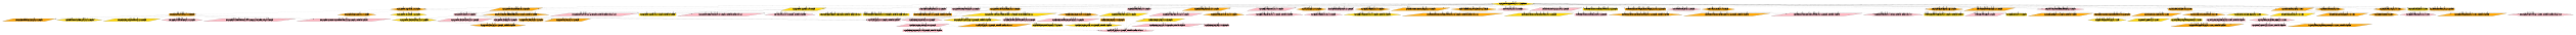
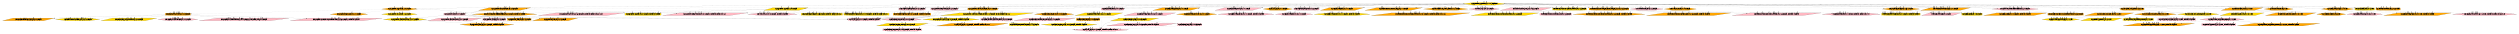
  digraph {
    node [fillcolor=orange shape=hexagon style=filled]
    edge [style=dotted]
    "org.cryptomator:cryptomator:jar:1.17.0-SNAPSHOT" [fillcolor=gold]
    "org.cryptomator:cryptolib:jar:2.2.1:compile"
    "org.cryptomator:cryptofs:jar:2.9.0:compile" [fillcolor=gold shape=parallelogram]
    "org.cryptomator:fuse-nio-adapter:jar:5.0.5:compile" [shape=parallelogram]
    "org.cryptomator:webdav-nio-adapter:jar:2.0.10:compile" [shape=cylinder]
    "org.cryptomator:integrations-api:jar:1.6.0:compile" [fillcolor=lightpink shape=cylinder]
    "org.openjfx:javafx-base:jar:24.0.1:compile" [fillcolor=lightpink shape=cylinder]
    "org.openjfx:javafx-graphics:jar:24.0.1:compile" [shape=parallelogram]
    "org.openjfx:javafx-controls:jar:24.0.1:compile" [fillcolor=lightpink shape=parallelogram]
-   "org.openjfx:javafx-fxml:jar:24.0.1:compile"
+   "org.openjfx:javafx-fxml:jar:24.0.1:compile" [shape=parallelogram]
    "org.slf4j:slf4j-api:jar:2.0.17:compile"
    "ch.qos.logback:logback-core:jar:1.5.18:compile" [fillcolor=lightpink shape=cylinder]
    "ch.qos.logback:logback-classic:jar:1.5.18:compile" [fillcolor=lightpink shape=cylinder]
    "org.apache.commons:commons-lang3:jar:3.17.0:compile" [shape=parallelogram]
    "io.github.coffeelibs:tiny-oauth2-client:jar:0.8.1:compile"
    "com.auth0:java-jwt:jar:4.5.0:compile" [fillcolor=lightpink]
    "com.nimbusds:nimbus-jose-jwt:jar:9.37.3:compile" [fillcolor=lightpink shape=parallelogram]
    "com.fasterxml.jackson.core:jackson-databind:jar:2.18.3:compile" [fillcolor=gold shape=cylinder]
    "com.fasterxml.jackson.datatype:jackson-datatype-jsr310:jar:2.18.3:compile" [shape=cylinder]
    "com.tobiasdiez:easybind:jar:2.2:compile" [fillcolor=lightpink]
    "com.nulab-inc:zxcvbn:jar:1.9.0:compile"
    "com.google.dagger:dagger:jar:2.56.1:compile"
    "jakarta.inject:jakarta.inject-api:jar:2.0.1:compile" [shape=parallelogram]
    "com.github.ben-manes.caffeine:caffeine:jar:3.2.0:compile" [fillcolor=lightpink]
    "org.junit.jupiter:junit-jupiter:jar:5.12.2:test" [shape=cylinder]
    "org.mockito:mockito-core:jar:5.17.0:test" [shape=parallelogram]
    "org.hamcrest:hamcrest:jar:3.0:test"
    "org.openjfx:javafx-swing:jar:24.0.1:test"
    "com.google.jimfs:jimfs:jar:1.3.0:test" [fillcolor=gold shape=cylinder]
    "org.jetbrains:annotations:jar:26.0.2:provided" [shape=cylinder]
    "org.cryptomator:siv-mode:jar:1.6.1:compile" [fillcolor=gold]
    "com.google.code.gson:gson:jar:2.12.1:compile"
    "com.google.guava:guava:jar:33.4.0-jre:compile" [shape=cylinder]
    "(org.slf4j:slf4j-api:jar:2.0.17:compile - omitted for duplicate)" [fillcolor=lightpink shape=cylinder]
    "(org.cryptomator:cryptolib:jar:2.2.1:compile - omitted for duplicate)" [fillcolor=gold shape=cylinder]
    "(com.auth0:java-jwt:jar:4.5.0:compile - omitted for duplicate)" [fillcolor=lightpink]
    "(com.google.dagger:dagger:jar:2.55:compile - omitted for conflict with 2.56.1)" [fillcolor=gold shape=cylinder]
    "(jakarta.inject:jakarta.inject-api:jar:2.0.1.MR:compile - omitted for conflict with 2.0.1)" [fillcolor=gold shape=cylinder]
    "(com.google.guava:guava:jar:33.4.8-jre:compile - omitted for conflict with 33.4.0-jre)" [fillcolor=lightpink shape=parallelogram]
    "(com.github.ben-manes.caffeine:caffeine:jar:3.2.0:compile - omitted for duplicate)"
    "org.cryptomator:jfuse:jar:0.7.3:compile" [fillcolor=lightpink shape=cylinder]
    "(org.cryptomator:integrations-api:jar:1.5.1:compile - omitted for conflict with 1.6.0)" [fillcolor=lightpink shape=parallelogram]
    "org.cryptomator:webdav-nio-adapter-servlet:jar:1.2.9:compile (version managed from 1.2.8)" [fillcolor=gold shape=parallelogram]
    "org.eclipse.jetty:jetty-server:jar:10.0.25:compile"
    "org.eclipse.jetty:jetty-servlet:jar:10.0.25:compile" [fillcolor=lightpink]
    "org.openjfx:javafx-base:jar:win:24.0.1:compile" [fillcolor=gold shape=parallelogram]
    "org.openjfx:javafx-graphics:jar:win:24.0.1:compile" [fillcolor=lightpink shape=parallelogram]
    "org.openjfx:javafx-controls:jar:win:24.0.1:compile"
    "(org.openjfx:javafx-graphics:jar:24.0.1:compile - omitted for duplicate)" [fillcolor=lightpink]
    "org.openjfx:javafx-fxml:jar:win:24.0.1:compile" [fillcolor=lightpink]
    "(org.openjfx:javafx-controls:jar:24.0.1:compile - omitted for duplicate)" [fillcolor=gold]
    "(ch.qos.logback:logback-core:jar:1.5.18:compile - omitted for duplicate)" [shape=cylinder]
    "(com.fasterxml.jackson.core:jackson-databind:jar:2.15.4:compile - omitted for conflict with 2.18.3)" [shape=parallelogram]
    "com.fasterxml.jackson.core:jackson-annotations:jar:2.18.3:compile" [fillcolor=gold shape=parallelogram]
    "com.fasterxml.jackson.core:jackson-core:jar:2.18.3:compile" [fillcolor=lightpink shape=cylinder]
    "(com.fasterxml.jackson.core:jackson-annotations:jar:2.18.3:compile - omitted for duplicate)"
    "(com.fasterxml.jackson.core:jackson-core:jar:2.18.3:compile - omitted for duplicate)" [shape=parallelogram]
    "(com.fasterxml.jackson.core:jackson-databind:jar:2.18.3:compile - omitted for duplicate)" [fillcolor=lightpink shape=parallelogram]
    "(org.openjfx:javafx-base:jar:14:runtime - omitted for conflict with 24.0.1)" [fillcolor=lightpink]
    "(jakarta.inject:jakarta.inject-api:jar:2.0.1:compile - omitted for duplicate)" [fillcolor=gold shape=cylinder]
    "javax.inject:javax.inject:jar:1:compile" [fillcolor=lightpink shape=parallelogram]
-   "org.jspecify:jspecify:jar:1.0.0:compile" [fillcolor=gold shape=cylinder label="org.jspecify:version:jar:1.0.0:compile"]
+   "org.jspecify:jspecify:jar:1.0.0:compile" [fillcolor=gold shape=cylinder]
    "(org.jspecify:jspecify:jar:1.0.0:compile - omitted for duplicate)" [shape=parallelogram]
    "com.google.errorprone:error_prone_annotations:jar:2.36.0:compile" [shape=cylinder]
    "org.junit.jupiter:junit-jupiter-api:jar:5.12.2:test" [shape=parallelogram]
    "org.junit.jupiter:junit-jupiter-params:jar:5.12.2:test"
    "org.junit.jupiter:junit-jupiter-engine:jar:5.12.2:test" [fillcolor=gold]
    "net.bytebuddy:byte-buddy:jar:1.15.11:test" [fillcolor=gold shape=parallelogram]
    "net.bytebuddy:byte-buddy-agent:jar:1.15.11:test" [shape=parallelogram]
    "org.objenesis:objenesis:jar:3.3:test"
    "org.openjfx:javafx-swing:jar:win:24.0.1:test" [fillcolor=lightpink]
    "(org.openjfx:javafx-graphics:jar:24.0.1:test - omitted for duplicate)" [shape=parallelogram]
    "(com.google.guava:guava:jar:32.1.1-jre:test - omitted for conflict with 33.4.0-jre)" [fillcolor=lightpink]
    "(com.google.errorprone:error_prone_annotations:jar:2.36.0:compile - omitted for duplicate)" [fillcolor=lightpink shape=parallelogram]
    "com.google.guava:failureaccess:jar:1.0.2:compile" [fillcolor=lightpink]
    "com.google.guava:listenablefuture:jar:9999.0-empty-to-avoid-conflict-with-guava:compile" [fillcolor=lightpink shape=parallelogram]
    "com.google.code.findbugs:jsr305:jar:3.0.2:compile" [shape=parallelogram]
    "org.checkerframework:checker-qual:jar:3.43.0:compile" [fillcolor=gold]
    "com.google.j2objc:j2objc-annotations:jar:3.0.0:compile" [fillcolor=gold shape=parallelogram]
    "org.cryptomator:jfuse-api:jar:0.7.3:compile" [fillcolor=lightpink shape=cylinder]
    "org.cryptomator:jfuse-linux-aarch64:jar:0.7.3:compile" [fillcolor=gold]
    "org.cryptomator:jfuse-linux-amd64:jar:0.7.3:compile" [fillcolor=lightpink shape=parallelogram]
    "org.cryptomator:jfuse-mac:jar:0.7.3:compile" [shape=cylinder]
    "org.cryptomator:jfuse-win:jar:0.7.3:compile" [shape=parallelogram]
    "org.apache.jackrabbit:jackrabbit-webdav:jar:2.22.0:compile" [fillcolor=lightpink shape=cylinder]
    "(com.google.guava:guava:jar:33.4.0-jre:compile - omitted for duplicate)" [fillcolor=gold]
    "org.eclipse.jetty:jetty-http:jar:10.0.25:compile" [fillcolor=gold shape=parallelogram]
    "org.eclipse.jetty:jetty-io:jar:10.0.25:compile" [shape=cylinder]
    "org.eclipse.jetty.toolchain:jetty-servlet-api:jar:4.0.6:compile" [fillcolor=lightpink shape=parallelogram]
    "(org.slf4j:slf4j-api:jar:2.0.13:compile - omitted for conflict with 2.0.17)" [fillcolor=lightpink]
-   "org.eclipse.jetty:jetty-security:jar:10.0.25:compile" [fillcolor=lightpink shape=parallelogram]
+   "org.eclipse.jetty:jetty-security:jar:10.0.25:compile" [fillcolor=gold shape=parallelogram]
    "org.opentest4j:opentest4j:jar:1.3.0:test" [fillcolor=gold shape=parallelogram]
    "org.junit.platform:junit-platform-commons:jar:1.12.2:test" [fillcolor=gold shape=cylinder]
    "org.apiguardian:apiguardian-api:jar:1.1.2:test" [fillcolor=gold]
    "(org.apiguardian:apiguardian-api:jar:1.1.2:test - omitted for duplicate)" [shape=parallelogram]
    "(org.junit.jupiter:junit-jupiter-api:jar:5.12.2:test - omitted for duplicate)" [fillcolor=lightpink shape=cylinder]
    "org.junit.platform:junit-platform-engine:jar:1.12.2:test" [fillcolor=lightpink]
    "(org.cryptomator:jfuse-api:jar:0.7.3:compile - omitted for duplicate)"
    "(org.slf4j:slf4j-api:jar:1.7.36:compile - omitted for conflict with 2.0.17)" [shape=parallelogram]
    "org.apache.httpcomponents:httpcore:jar:4.4.16:compile" [fillcolor=gold shape=cylinder]
    "(org.eclipse.jetty:jetty-io:jar:10.0.25:compile - omitted for duplicate)" [fillcolor=lightpink shape=parallelogram]
    "org.eclipse.jetty:jetty-util:jar:10.0.25:compile" [fillcolor=lightpink shape=cylinder]
    "(org.eclipse.jetty:jetty-util:jar:10.0.25:compile - omitted for duplicate)" [fillcolor=gold]
    "(org.eclipse.jetty:jetty-server:jar:10.0.25:compile - omitted for duplicate)" [fillcolor=lightpink shape=cylinder]
    "(org.opentest4j:opentest4j:jar:1.3.0:test - omitted for duplicate)" [fillcolor=lightpink shape=cylinder]
    "(org.junit.platform:junit-platform-commons:jar:1.12.2:test - omitted for duplicate)" [shape=parallelogram]
    "org.cryptomator:cryptomator:jar:1.17.0-SNAPSHOT" -> "org.cryptomator:cryptolib:jar:2.2.1:compile" [style=dashed]
    "org.cryptomator:cryptomator:jar:1.17.0-SNAPSHOT" -> "org.cryptomator:cryptofs:jar:2.9.0:compile" [style=dashed]
    "org.cryptomator:cryptomator:jar:1.17.0-SNAPSHOT" -> "org.cryptomator:fuse-nio-adapter:jar:5.0.5:compile"
    "org.cryptomator:cryptomator:jar:1.17.0-SNAPSHOT" -> "org.cryptomator:webdav-nio-adapter:jar:2.0.10:compile" [style=dashed]
    "org.cryptomator:cryptomator:jar:1.17.0-SNAPSHOT" -> "org.cryptomator:integrations-api:jar:1.6.0:compile"
    "org.cryptomator:cryptomator:jar:1.17.0-SNAPSHOT" -> "org.openjfx:javafx-base:jar:24.0.1:compile" [style=dashed]
    "org.cryptomator:cryptomator:jar:1.17.0-SNAPSHOT" -> "org.openjfx:javafx-graphics:jar:24.0.1:compile"
    "org.cryptomator:cryptomator:jar:1.17.0-SNAPSHOT" -> "org.openjfx:javafx-controls:jar:24.0.1:compile"
    "org.cryptomator:cryptomator:jar:1.17.0-SNAPSHOT" -> "org.openjfx:javafx-fxml:jar:24.0.1:compile" [style=dashed]
    "org.cryptomator:cryptomator:jar:1.17.0-SNAPSHOT" -> "org.slf4j:slf4j-api:jar:2.0.17:compile" [style=dashed]
    "org.cryptomator:cryptomator:jar:1.17.0-SNAPSHOT" -> "ch.qos.logback:logback-core:jar:1.5.18:compile"
    "org.cryptomator:cryptomator:jar:1.17.0-SNAPSHOT" -> "ch.qos.logback:logback-classic:jar:1.5.18:compile"
    "org.cryptomator:cryptomator:jar:1.17.0-SNAPSHOT" -> "org.apache.commons:commons-lang3:jar:3.17.0:compile" [style=dashed]
    "org.cryptomator:cryptomator:jar:1.17.0-SNAPSHOT" -> "io.github.coffeelibs:tiny-oauth2-client:jar:0.8.1:compile" [style=dashed]
    "org.cryptomator:cryptomator:jar:1.17.0-SNAPSHOT" -> "com.auth0:java-jwt:jar:4.5.0:compile"
    "org.cryptomator:cryptomator:jar:1.17.0-SNAPSHOT" -> "com.nimbusds:nimbus-jose-jwt:jar:9.37.3:compile"
    "org.cryptomator:cryptomator:jar:1.17.0-SNAPSHOT" -> "com.fasterxml.jackson.core:jackson-databind:jar:2.18.3:compile" [style=dashed]
    "org.cryptomator:cryptomator:jar:1.17.0-SNAPSHOT" -> "com.fasterxml.jackson.datatype:jackson-datatype-jsr310:jar:2.18.3:compile"
    "org.cryptomator:cryptomator:jar:1.17.0-SNAPSHOT" -> "com.tobiasdiez:easybind:jar:2.2:compile" [style=dashed]
    "org.cryptomator:cryptomator:jar:1.17.0-SNAPSHOT" -> "com.nulab-inc:zxcvbn:jar:1.9.0:compile"
    "org.cryptomator:cryptomator:jar:1.17.0-SNAPSHOT" -> "com.google.dagger:dagger:jar:2.56.1:compile"
    "org.cryptomator:cryptomator:jar:1.17.0-SNAPSHOT" -> "jakarta.inject:jakarta.inject-api:jar:2.0.1:compile" [style=dashed]
    "org.cryptomator:cryptomator:jar:1.17.0-SNAPSHOT" -> "com.github.ben-manes.caffeine:caffeine:jar:3.2.0:compile" [style=dashed]
    "org.cryptomator:cryptomator:jar:1.17.0-SNAPSHOT" -> "org.junit.jupiter:junit-jupiter:jar:5.12.2:test"
    "org.cryptomator:cryptomator:jar:1.17.0-SNAPSHOT" -> "org.mockito:mockito-core:jar:5.17.0:test" [style=dashed]
    "org.cryptomator:cryptomator:jar:1.17.0-SNAPSHOT" -> "org.hamcrest:hamcrest:jar:3.0:test" [style=dashed]
    "org.cryptomator:cryptomator:jar:1.17.0-SNAPSHOT" -> "org.openjfx:javafx-swing:jar:24.0.1:test" [style=dashed]
    "org.cryptomator:cryptomator:jar:1.17.0-SNAPSHOT" -> "com.google.jimfs:jimfs:jar:1.3.0:test"
    "org.cryptomator:cryptomator:jar:1.17.0-SNAPSHOT" -> "org.jetbrains:annotations:jar:26.0.2:provided" [style=dashed]
    "org.cryptomator:cryptolib:jar:2.2.1:compile" -> "org.cryptomator:siv-mode:jar:1.6.1:compile"
    "org.cryptomator:cryptolib:jar:2.2.1:compile" -> "com.google.code.gson:gson:jar:2.12.1:compile"
    "org.cryptomator:cryptolib:jar:2.2.1:compile" -> "com.google.guava:guava:jar:33.4.0-jre:compile"
    "org.cryptomator:cryptolib:jar:2.2.1:compile" -> "(org.slf4j:slf4j-api:jar:2.0.17:compile - omitted for duplicate)" [style=dashed]
    "org.cryptomator:cryptofs:jar:2.9.0:compile" -> "(org.slf4j:slf4j-api:jar:2.0.17:compile - omitted for duplicate)"
    "org.cryptomator:cryptofs:jar:2.9.0:compile" -> "(org.cryptomator:cryptolib:jar:2.2.1:compile - omitted for duplicate)" [style=dashed]
    "org.cryptomator:cryptofs:jar:2.9.0:compile" -> "(com.auth0:java-jwt:jar:4.5.0:compile - omitted for duplicate)"
    "org.cryptomator:cryptofs:jar:2.9.0:compile" -> "(com.google.dagger:dagger:jar:2.55:compile - omitted for conflict with 2.56.1)"
    "org.cryptomator:cryptofs:jar:2.9.0:compile" -> "(jakarta.inject:jakarta.inject-api:jar:2.0.1.MR:compile - omitted for conflict with 2.0.1)"
    "org.cryptomator:cryptofs:jar:2.9.0:compile" -> "(com.google.guava:guava:jar:33.4.8-jre:compile - omitted for conflict with 33.4.0-jre)"
    "org.cryptomator:cryptofs:jar:2.9.0:compile" -> "(com.github.ben-manes.caffeine:caffeine:jar:3.2.0:compile - omitted for duplicate)"
    "org.cryptomator:fuse-nio-adapter:jar:5.0.5:compile" -> "(org.slf4j:slf4j-api:jar:2.0.17:compile - omitted for duplicate)" [style=dashed]
    "org.cryptomator:fuse-nio-adapter:jar:5.0.5:compile" -> "(com.github.ben-manes.caffeine:caffeine:jar:3.2.0:compile - omitted for duplicate)"
    "org.cryptomator:fuse-nio-adapter:jar:5.0.5:compile" -> "org.cryptomator:jfuse:jar:0.7.3:compile" [style=dashed]
    "org.cryptomator:fuse-nio-adapter:jar:5.0.5:compile" -> "(org.cryptomator:integrations-api:jar:1.5.1:compile - omitted for conflict with 1.6.0)"
    "org.cryptomator:webdav-nio-adapter:jar:2.0.10:compile" -> "(org.slf4j:slf4j-api:jar:2.0.17:compile - omitted for duplicate)" [style=dashed]
    "org.cryptomator:webdav-nio-adapter:jar:2.0.10:compile" -> "(org.cryptomator:integrations-api:jar:1.5.1:compile - omitted for conflict with 1.6.0)"
    "org.cryptomator:webdav-nio-adapter:jar:2.0.10:compile" -> "org.cryptomator:webdav-nio-adapter-servlet:jar:1.2.9:compile (version managed from 1.2.8)"
    "org.cryptomator:webdav-nio-adapter:jar:2.0.10:compile" -> "org.eclipse.jetty:jetty-server:jar:10.0.25:compile"
    "org.cryptomator:webdav-nio-adapter:jar:2.0.10:compile" -> "org.eclipse.jetty:jetty-servlet:jar:10.0.25:compile" [style=dashed]
    "org.cryptomator:integrations-api:jar:1.6.0:compile" -> "(org.slf4j:slf4j-api:jar:2.0.17:compile - omitted for duplicate)" [style=dashed]
    "org.openjfx:javafx-base:jar:24.0.1:compile" -> "org.openjfx:javafx-base:jar:win:24.0.1:compile"
    "org.openjfx:javafx-graphics:jar:24.0.1:compile" -> "org.openjfx:javafx-graphics:jar:win:24.0.1:compile" [style=dashed]
    "org.openjfx:javafx-controls:jar:24.0.1:compile" -> "org.openjfx:javafx-controls:jar:win:24.0.1:compile"
    "org.openjfx:javafx-controls:jar:24.0.1:compile" -> "(org.openjfx:javafx-graphics:jar:24.0.1:compile - omitted for duplicate)"
    "org.openjfx:javafx-fxml:jar:24.0.1:compile" -> "org.openjfx:javafx-fxml:jar:win:24.0.1:compile"
    "org.openjfx:javafx-fxml:jar:24.0.1:compile" -> "(org.openjfx:javafx-controls:jar:24.0.1:compile - omitted for duplicate)" [style=dashed]
    "ch.qos.logback:logback-classic:jar:1.5.18:compile" -> "(org.slf4j:slf4j-api:jar:2.0.17:compile - omitted for duplicate)"
    "ch.qos.logback:logback-classic:jar:1.5.18:compile" -> "(ch.qos.logback:logback-core:jar:1.5.18:compile - omitted for duplicate)" [style=dashed]
    "com.auth0:java-jwt:jar:4.5.0:compile" -> "(com.fasterxml.jackson.core:jackson-databind:jar:2.15.4:compile - omitted for conflict with 2.18.3)" [style=dashed]
    "com.fasterxml.jackson.core:jackson-databind:jar:2.18.3:compile" -> "com.fasterxml.jackson.core:jackson-annotations:jar:2.18.3:compile" [style=dashed]
    "com.fasterxml.jackson.core:jackson-databind:jar:2.18.3:compile" -> "com.fasterxml.jackson.core:jackson-core:jar:2.18.3:compile"
    "com.fasterxml.jackson.datatype:jackson-datatype-jsr310:jar:2.18.3:compile" -> "(com.fasterxml.jackson.core:jackson-annotations:jar:2.18.3:compile - omitted for duplicate)" [style=dashed]
    "com.fasterxml.jackson.datatype:jackson-datatype-jsr310:jar:2.18.3:compile" -> "(com.fasterxml.jackson.core:jackson-core:jar:2.18.3:compile - omitted for duplicate)"
    "com.fasterxml.jackson.datatype:jackson-datatype-jsr310:jar:2.18.3:compile" -> "(com.fasterxml.jackson.core:jackson-databind:jar:2.18.3:compile - omitted for duplicate)" [style=dashed]
    "com.tobiasdiez:easybind:jar:2.2:compile" -> "(org.openjfx:javafx-base:jar:14:runtime - omitted for conflict with 24.0.1)"
    "com.google.dagger:dagger:jar:2.56.1:compile" -> "(jakarta.inject:jakarta.inject-api:jar:2.0.1:compile - omitted for duplicate)"
    "com.google.dagger:dagger:jar:2.56.1:compile" -> "javax.inject:javax.inject:jar:1:compile"
    "com.google.dagger:dagger:jar:2.56.1:compile" -> "org.jspecify:jspecify:jar:1.0.0:compile" [style=dashed]
    "com.github.ben-manes.caffeine:caffeine:jar:3.2.0:compile" -> "(org.jspecify:jspecify:jar:1.0.0:compile - omitted for duplicate)"
    "com.github.ben-manes.caffeine:caffeine:jar:3.2.0:compile" -> "com.google.errorprone:error_prone_annotations:jar:2.36.0:compile"
    "org.junit.jupiter:junit-jupiter:jar:5.12.2:test" -> "org.junit.jupiter:junit-jupiter-api:jar:5.12.2:test"
    "org.junit.jupiter:junit-jupiter:jar:5.12.2:test" -> "org.junit.jupiter:junit-jupiter-params:jar:5.12.2:test" [style=dashed]
    "org.junit.jupiter:junit-jupiter:jar:5.12.2:test" -> "org.junit.jupiter:junit-jupiter-engine:jar:5.12.2:test" [style=dashed]
    "org.mockito:mockito-core:jar:5.17.0:test" -> "net.bytebuddy:byte-buddy:jar:1.15.11:test"
    "org.mockito:mockito-core:jar:5.17.0:test" -> "net.bytebuddy:byte-buddy-agent:jar:1.15.11:test" [style=dashed]
    "org.mockito:mockito-core:jar:5.17.0:test" -> "org.objenesis:objenesis:jar:3.3:test" [style=dashed]
    "org.openjfx:javafx-swing:jar:24.0.1:test" -> "org.openjfx:javafx-swing:jar:win:24.0.1:test" [style=dashed]
    "org.openjfx:javafx-swing:jar:24.0.1:test" -> "(org.openjfx:javafx-graphics:jar:24.0.1:test - omitted for duplicate)"
    "com.google.jimfs:jimfs:jar:1.3.0:test" -> "(com.google.guava:guava:jar:32.1.1-jre:test - omitted for conflict with 33.4.0-jre)"
    "com.google.code.gson:gson:jar:2.12.1:compile" -> "(com.google.errorprone:error_prone_annotations:jar:2.36.0:compile - omitted for duplicate)"
    "com.google.guava:guava:jar:33.4.0-jre:compile" -> "(com.google.errorprone:error_prone_annotations:jar:2.36.0:compile - omitted for duplicate)" [style=dashed]
    "com.google.guava:guava:jar:33.4.0-jre:compile" -> "com.google.guava:failureaccess:jar:1.0.2:compile" [style=dashed]
    "com.google.guava:guava:jar:33.4.0-jre:compile" -> "com.google.guava:listenablefuture:jar:9999.0-empty-to-avoid-conflict-with-guava:compile" [style=dashed]
    "com.google.guava:guava:jar:33.4.0-jre:compile" -> "com.google.code.findbugs:jsr305:jar:3.0.2:compile" [style=dashed]
    "com.google.guava:guava:jar:33.4.0-jre:compile" -> "org.checkerframework:checker-qual:jar:3.43.0:compile"
    "com.google.guava:guava:jar:33.4.0-jre:compile" -> "com.google.j2objc:j2objc-annotations:jar:3.0.0:compile" [style=dashed]
    "org.cryptomator:jfuse:jar:0.7.3:compile" -> "org.cryptomator:jfuse-api:jar:0.7.3:compile" [style=dashed]
    "org.cryptomator:jfuse:jar:0.7.3:compile" -> "org.cryptomator:jfuse-linux-aarch64:jar:0.7.3:compile" [style=dashed]
    "org.cryptomator:jfuse:jar:0.7.3:compile" -> "org.cryptomator:jfuse-linux-amd64:jar:0.7.3:compile" [style=dashed]
    "org.cryptomator:jfuse:jar:0.7.3:compile" -> "org.cryptomator:jfuse-mac:jar:0.7.3:compile" [style=dashed]
    "org.cryptomator:jfuse:jar:0.7.3:compile" -> "org.cryptomator:jfuse-win:jar:0.7.3:compile"
    "org.cryptomator:webdav-nio-adapter-servlet:jar:1.2.9:compile (version managed from 1.2.8)" -> "(org.slf4j:slf4j-api:jar:2.0.17:compile - omitted for duplicate)" [style=dashed]
    "org.cryptomator:webdav-nio-adapter-servlet:jar:1.2.9:compile (version managed from 1.2.8)" -> "org.apache.jackrabbit:jackrabbit-webdav:jar:2.22.0:compile" [style=dashed]
    "org.cryptomator:webdav-nio-adapter-servlet:jar:1.2.9:compile (version managed from 1.2.8)" -> "(com.google.guava:guava:jar:33.4.0-jre:compile - omitted for duplicate)"
    "org.eclipse.jetty:jetty-server:jar:10.0.25:compile" -> "org.eclipse.jetty:jetty-http:jar:10.0.25:compile"
    "org.eclipse.jetty:jetty-server:jar:10.0.25:compile" -> "org.eclipse.jetty:jetty-io:jar:10.0.25:compile" [style=dashed]
    "org.eclipse.jetty:jetty-server:jar:10.0.25:compile" -> "org.eclipse.jetty.toolchain:jetty-servlet-api:jar:4.0.6:compile" [style=dashed]
    "org.eclipse.jetty:jetty-server:jar:10.0.25:compile" -> "(org.slf4j:slf4j-api:jar:2.0.13:compile - omitted for conflict with 2.0.17)"
    "org.eclipse.jetty:jetty-servlet:jar:10.0.25:compile" -> "(org.slf4j:slf4j-api:jar:2.0.13:compile - omitted for conflict with 2.0.17)"
    "org.eclipse.jetty:jetty-servlet:jar:10.0.25:compile" -> "org.eclipse.jetty:jetty-security:jar:10.0.25:compile"
    "org.junit.jupiter:junit-jupiter-api:jar:5.12.2:test" -> "org.opentest4j:opentest4j:jar:1.3.0:test"
    "org.junit.jupiter:junit-jupiter-api:jar:5.12.2:test" -> "org.junit.platform:junit-platform-commons:jar:1.12.2:test" [style=dashed]
    "org.junit.jupiter:junit-jupiter-api:jar:5.12.2:test" -> "org.apiguardian:apiguardian-api:jar:1.1.2:test" [style=dashed]
    "org.junit.jupiter:junit-jupiter-params:jar:5.12.2:test" -> "(org.apiguardian:apiguardian-api:jar:1.1.2:test - omitted for duplicate)"
    "org.junit.jupiter:junit-jupiter-params:jar:5.12.2:test" -> "(org.junit.jupiter:junit-jupiter-api:jar:5.12.2:test - omitted for duplicate)" [style=dashed]
    "org.junit.jupiter:junit-jupiter-engine:jar:5.12.2:test" -> "(org.apiguardian:apiguardian-api:jar:1.1.2:test - omitted for duplicate)"
    "org.junit.jupiter:junit-jupiter-engine:jar:5.12.2:test" -> "(org.junit.jupiter:junit-jupiter-api:jar:5.12.2:test - omitted for duplicate)"
    "org.junit.jupiter:junit-jupiter-engine:jar:5.12.2:test" -> "org.junit.platform:junit-platform-engine:jar:1.12.2:test" [style=dashed]
    "org.cryptomator:jfuse-linux-aarch64:jar:0.7.3:compile" -> "(org.cryptomator:jfuse-api:jar:0.7.3:compile - omitted for duplicate)" [style=dashed]
    "org.cryptomator:jfuse-linux-amd64:jar:0.7.3:compile" -> "(org.cryptomator:jfuse-api:jar:0.7.3:compile - omitted for duplicate)" [style=dashed]
    "org.cryptomator:jfuse-mac:jar:0.7.3:compile" -> "(org.cryptomator:jfuse-api:jar:0.7.3:compile - omitted for duplicate)" [style=dashed]
    "org.cryptomator:jfuse-win:jar:0.7.3:compile" -> "(org.cryptomator:jfuse-api:jar:0.7.3:compile - omitted for duplicate)"
    "org.apache.jackrabbit:jackrabbit-webdav:jar:2.22.0:compile" -> "(org.slf4j:slf4j-api:jar:1.7.36:compile - omitted for conflict with 2.0.17)"
    "org.apache.jackrabbit:jackrabbit-webdav:jar:2.22.0:compile" -> "org.apache.httpcomponents:httpcore:jar:4.4.16:compile" [style=dashed]
    "org.eclipse.jetty:jetty-http:jar:10.0.25:compile" -> "(org.slf4j:slf4j-api:jar:2.0.13:compile - omitted for conflict with 2.0.17)" [style=dashed]
    "org.eclipse.jetty:jetty-http:jar:10.0.25:compile" -> "(org.eclipse.jetty:jetty-io:jar:10.0.25:compile - omitted for duplicate)"
    "org.eclipse.jetty:jetty-http:jar:10.0.25:compile" -> "org.eclipse.jetty:jetty-util:jar:10.0.25:compile"
    "org.eclipse.jetty:jetty-io:jar:10.0.25:compile" -> "(org.slf4j:slf4j-api:jar:2.0.13:compile - omitted for conflict with 2.0.17)"
    "org.eclipse.jetty:jetty-io:jar:10.0.25:compile" -> "(org.eclipse.jetty:jetty-util:jar:10.0.25:compile - omitted for duplicate)" [style=dashed]
    "org.eclipse.jetty:jetty-security:jar:10.0.25:compile" -> "(org.slf4j:slf4j-api:jar:2.0.13:compile - omitted for conflict with 2.0.17)"
    "org.eclipse.jetty:jetty-security:jar:10.0.25:compile" -> "(org.eclipse.jetty:jetty-server:jar:10.0.25:compile - omitted for duplicate)"
    "org.junit.platform:junit-platform-commons:jar:1.12.2:test" -> "(org.apiguardian:apiguardian-api:jar:1.1.2:test - omitted for duplicate)"
    "org.junit.platform:junit-platform-engine:jar:1.12.2:test" -> "(org.apiguardian:apiguardian-api:jar:1.1.2:test - omitted for duplicate)"
    "org.junit.platform:junit-platform-engine:jar:1.12.2:test" -> "(org.opentest4j:opentest4j:jar:1.3.0:test - omitted for duplicate)" [style=dashed]
    "org.junit.platform:junit-platform-engine:jar:1.12.2:test" -> "(org.junit.platform:junit-platform-commons:jar:1.12.2:test - omitted for duplicate)" [style=dashed]
    "org.eclipse.jetty:jetty-util:jar:10.0.25:compile" -> "(org.slf4j:slf4j-api:jar:2.0.13:compile - omitted for conflict with 2.0.17)"
  }
